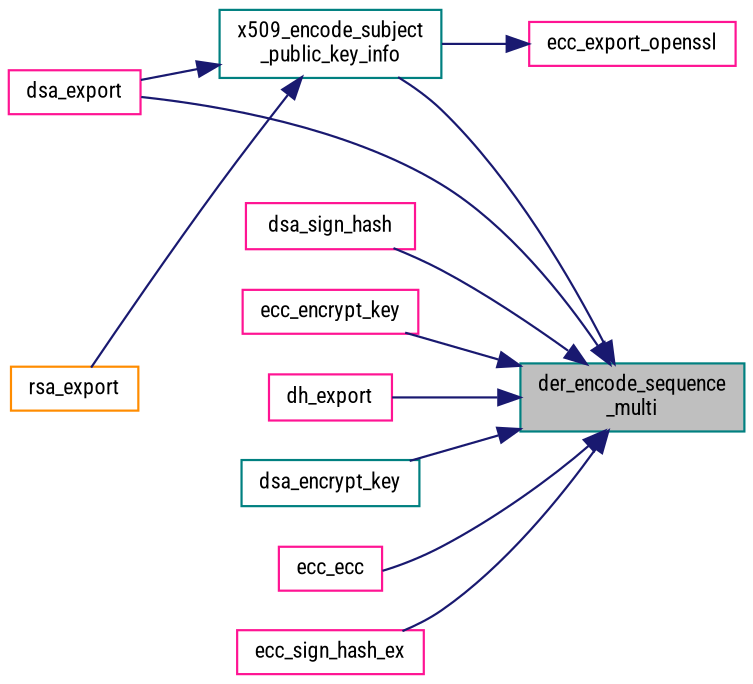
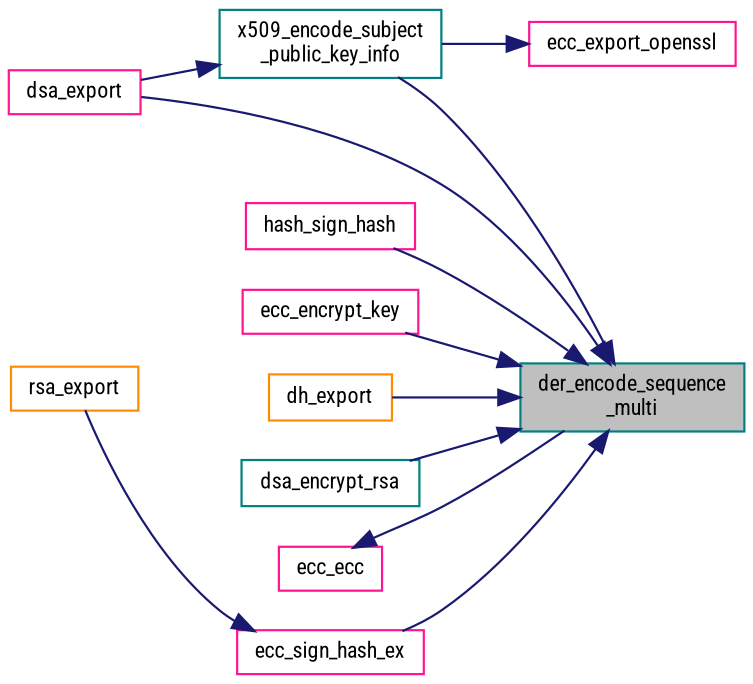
  digraph {
    fontname="Roboto Condensed"
    rankdir=RL
    node [color=deeppink fillcolor=white fontname="Roboto Condensed" fontsize=10 shape=record style=filled]
    edge [color=midnightblue dir=back fontname="Roboto Condensed" fontsize=10 labelfontname=Helvetica labelfontsize=10 style=solid]
    n1 [color=teal fillcolor=grey75 fontcolor=black height=0.2 label="der_encode_sequence\l_multi" width=0.4]
-   n2 [height=0.2 label=dh_export width=0.4]
-   n3 [color=teal height=0.2 label=dsa_encrypt_key width=0.4]
+   n2 [color=darkorange height=0.2 label=dh_export width=0.4]
+   n3 [color=teal height=0.2 label=dsa_encrypt_rsa width=0.4]
    n4 [height=0.2 label=dsa_export width=0.4]
-   n5 [height=0.2 label=dsa_sign_hash width=0.4]
+   n5 [height=0.2 label=hash_sign_hash width=0.4]
    n6 [height=0.2 label=ecc_encrypt_key width=0.4]
    n7 [height=0.2 label=ecc_ecc width=0.4]
    n8 [height=0.2 label=ecc_sign_hash_ex width=0.4]
    n9 [color=teal height=0.2 label="x509_encode_subject\l_public_key_info" width=0.4]
    n10 [color=darkorange height=0.2 label=rsa_export width=0.4]
    n11 [height=0.2 label=ecc_export_openssl width=0.4]
    n1 -> n2
    n1 -> n3
    n1 -> n4
    n1 -> n5
    n1 -> n6
-   n1 -> n7
+   n7 -> n1
    n1 -> n8
    n1 -> n9
    n9 -> n4
-   n9 -> n10
+   n8 -> n10
    n11 -> n9
  }
